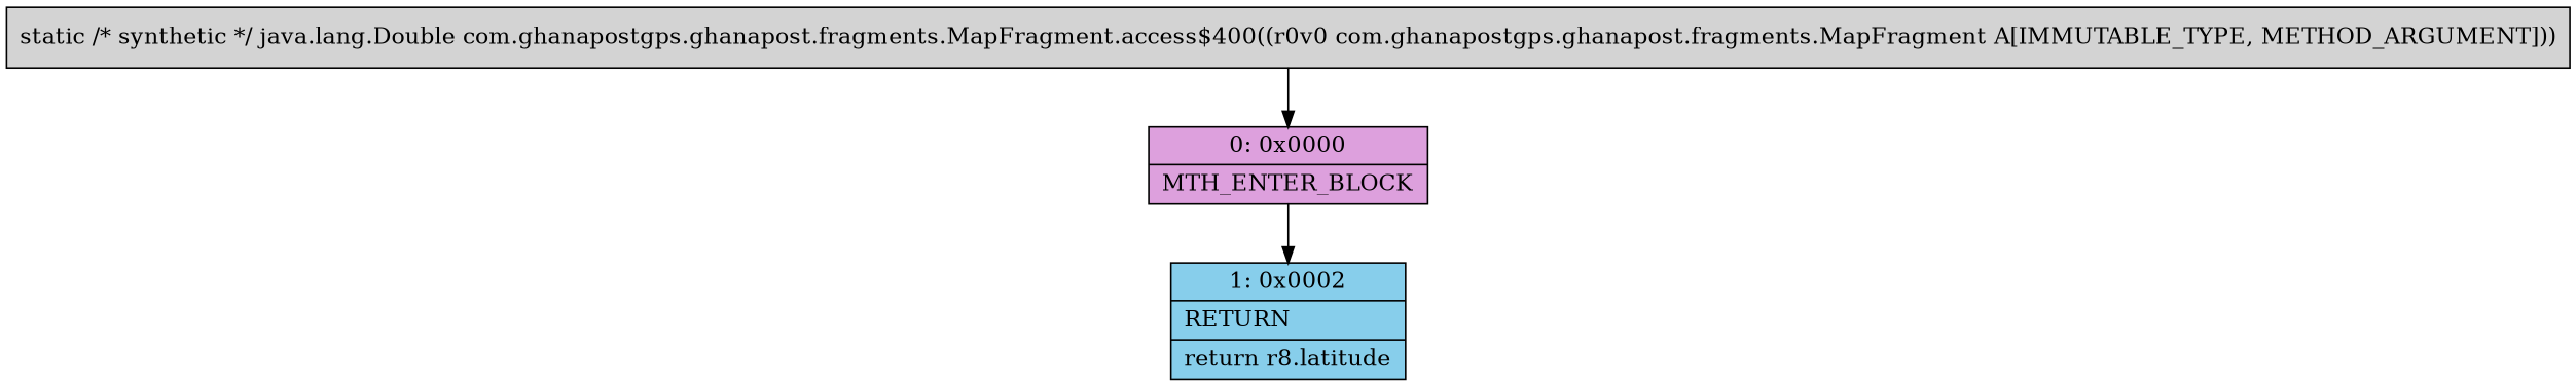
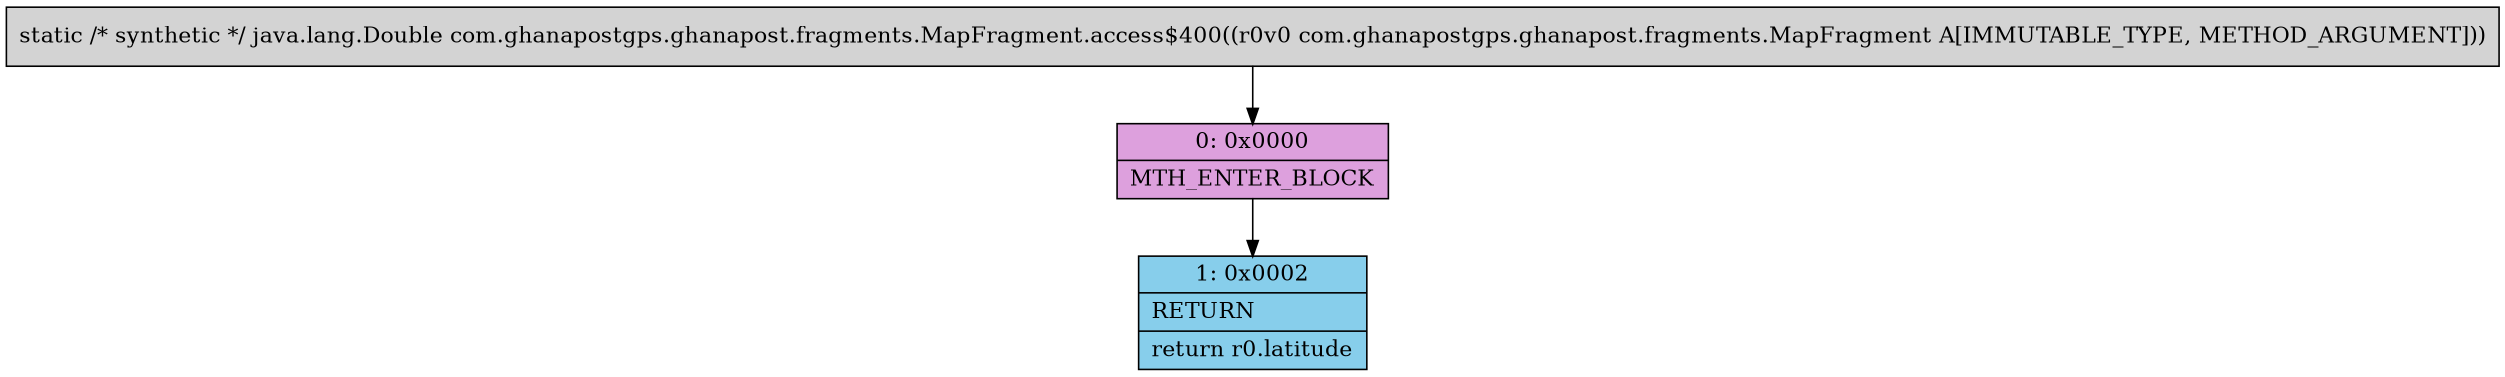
  digraph {
    node [shape=record style=filled]
    n1 [label="{0\:\ 0x0000|MTH_ENTER_BLOCK\l}" fillcolor=plum]
-   n2 [label="{1\:\ 0x0002|RETURN\l|return r8.latitude\l}" fillcolor=skyblue]
+   n2 [label="{1\:\ 0x0002|RETURN\l|return r0.latitude\l}" fillcolor=skyblue]
    n3 [label="{static \/* synthetic *\/ java.lang.Double com.ghanapostgps.ghanapost.fragments.MapFragment.access$400((r0v0 com.ghanapostgps.ghanapost.fragments.MapFragment A[IMMUTABLE_TYPE, METHOD_ARGUMENT])) }" fillcolor=lightgrey]
    n1 -> n2
    n3 -> n1
  }
